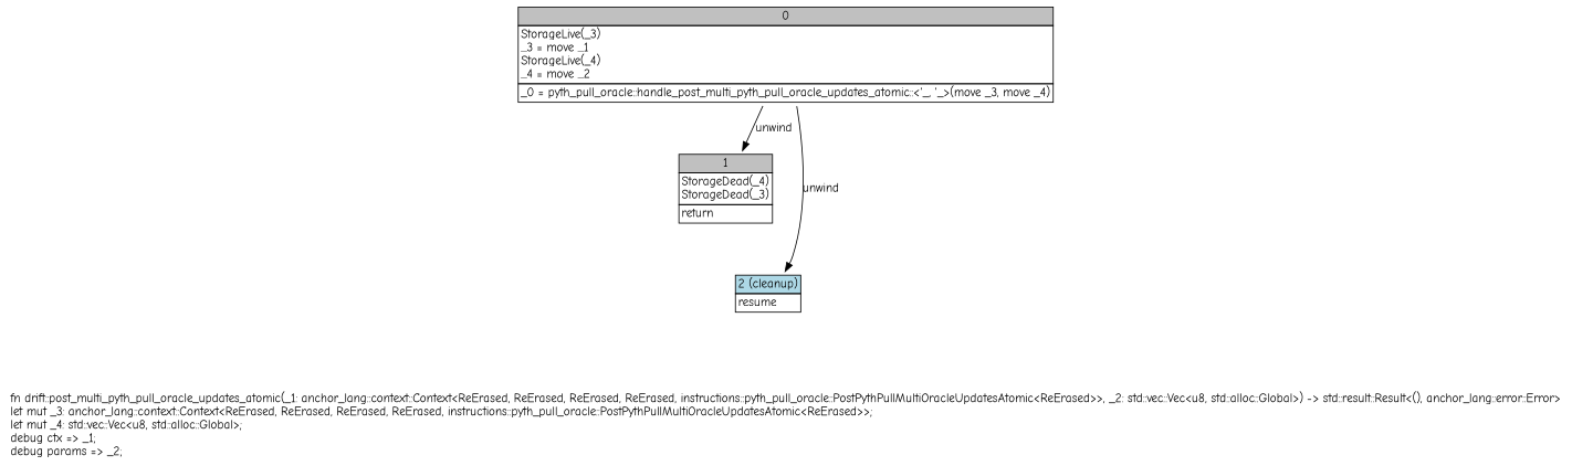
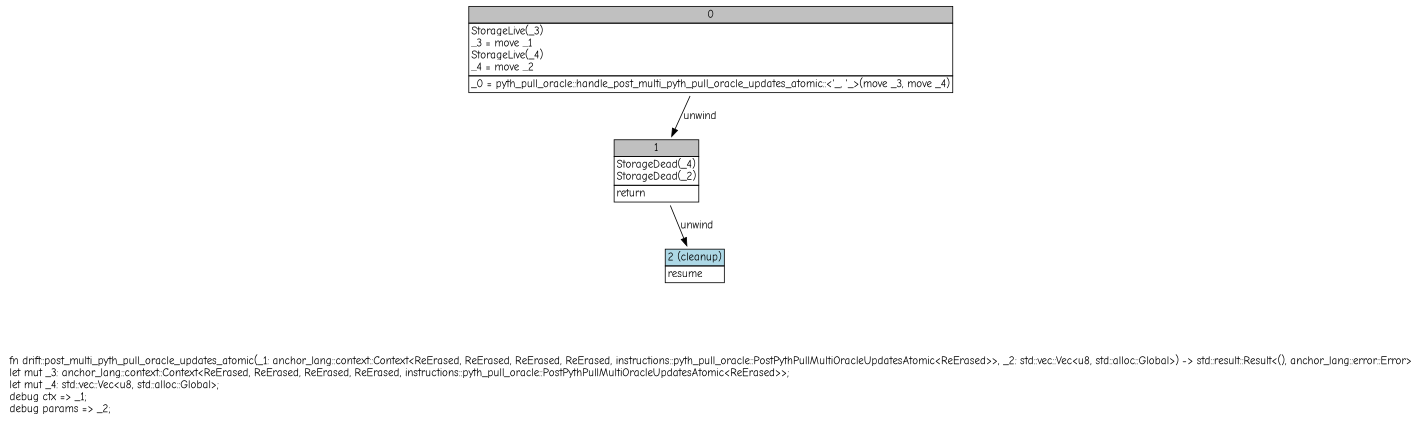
  digraph {
    fontname="Comic Neue"
    label=<fn drift::post_multi_pyth_pull_oracle_updates_atomic(_1: anchor_lang::context::Context&lt;ReErased, ReErased, ReErased, ReErased, instructions::pyth_pull_oracle::PostPythPullMultiOracleUpdatesAtomic&lt;ReErased&gt;&gt;, _2: std::vec::Vec&lt;u8, std::alloc::Global&gt;) -&gt; std::result::Result&lt;(), anchor_lang::error::Error&gt;<br align="left"/>let mut _3: anchor_lang::context::Context&lt;ReErased, ReErased, ReErased, ReErased, instructions::pyth_pull_oracle::PostPythPullMultiOracleUpdatesAtomic&lt;ReErased&gt;&gt;;<br align="left"/>let mut _4: std::vec::Vec&lt;u8, std::alloc::Global&gt;;<br align="left"/>debug ctx =&gt; _1;<br align="left"/>debug params =&gt; _2;<br align="left"/>>
    node [fontname="Comic Neue" shape=none]
    edge [fontname="Comic Neue"]
    n1 [label=<<table border="0" cellborder="1" cellspacing="0"><tr><td bgcolor="gray" align="center" colspan="1">0</td></tr><tr><td align="left" balign="left">StorageLive(_3)<br/>_3 = move _1<br/>StorageLive(_4)<br/>_4 = move _2<br/></td></tr><tr><td align="left">_0 = pyth_pull_oracle::handle_post_multi_pyth_pull_oracle_updates_atomic::&lt;'_, '_&gt;(move _3, move _4)</td></tr></table>>]
-   n2 [label=<<table border="0" cellborder="1" cellspacing="0"><tr><td bgcolor="gray" align="center" colspan="1">1</td></tr><tr><td align="left" balign="left">StorageDead(_4)<br/>StorageDead(_3)<br/></td></tr><tr><td align="left">return</td></tr></table>>]
+   n2 [label=<<table border="0" cellborder="1" cellspacing="0"><tr><td bgcolor="gray" align="center" colspan="1">1</td></tr><tr><td align="left" balign="left">StorageDead(_4)<br/>StorageDead(_2)<br/></td></tr><tr><td align="left">return</td></tr></table>>]
    n3 [label=<<table border="0" cellborder="1" cellspacing="0"><tr><td bgcolor="lightblue" align="center" colspan="1">2 (cleanup)</td></tr><tr><td align="left">resume</td></tr></table>>]
    n1 -> n2 [label=unwind]
-   n1 -> n3 [label=unwind]
+   n2 -> n3 [label=unwind]
  }
